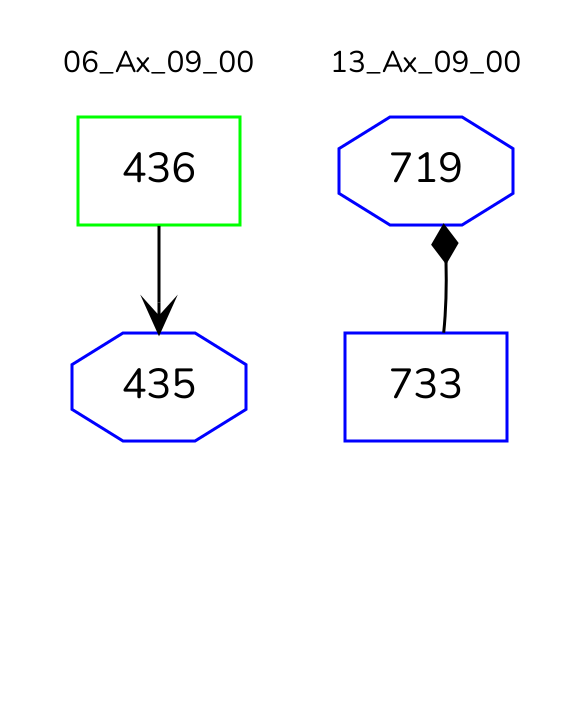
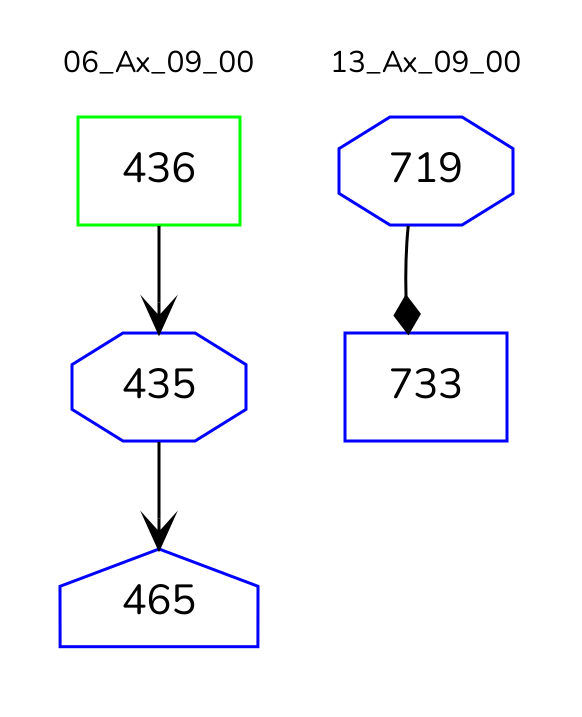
  digraph {
    fontname=Nunito
    node [color=blue fontname=Nunito shape=octagon]
    edge [arrowhead=vee color=black fontname=Nunito]
    n1 [label=435]
    n2 [color=green label=436 shape=box]
+   n3 [label=465 shape=house]
    n4 [label=719]
    n5 [label=733 shape=box]
    subgraph cluster_1 {
      color=white
      fontsize=10
      label="06_Ax_09_00"
      n1
      n2
+     n3
    }
    subgraph cluster_2 {
      color=white
      fontsize=10
      label="13_Ax_09_00"
      n4
      n5
    }
+   n1 -> n3
    n2 -> n1
-   n5 -> n4 [arrowhead=diamond]
+   n4 -> n5 [arrowhead=diamond]
  }
